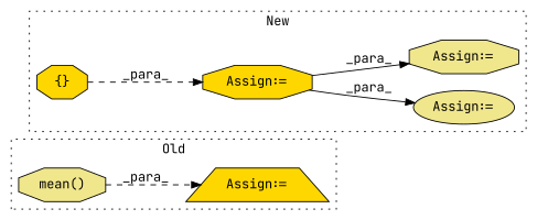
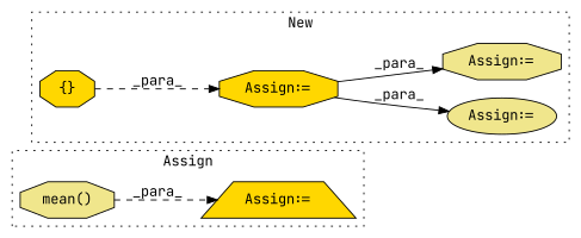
  digraph {
    rankdir=LR
    fontname="JetBrains Mono"
    node [a=68 l=3 shape=octagon style=filled fillcolor=khaki fontname="JetBrains Mono"]
    edge [style=dashed fontname="JetBrains Mono"]
    n1 [a=75 l="8,1" label="mean()" s="5662,5687"]
    n2 [label="Assign:=" s=5659 shape=trapezium fillcolor=gold]
    n3 [a=59 l="2,1" label="{}" s="4478,4478" fillcolor=gold]
    n4 [label="Assign:=" s=4475 fillcolor=gold]
    n5 [label="Assign:=" s=5552 shape=ellipse]
    n6 [l=4 label="Assign:=" s=5450]
    subgraph cluster_1 {
-     label=Old
+     label=Assign
      style=dotted
      n1
      n2
    }
    subgraph cluster_2 {
      label=New
      style=dotted
      n3
      n4
      n5
      n6
    }
    n1 -> n2 [label=_para_]
    n3 -> n4 [label=_para_]
    n4 -> n5 [label=_para_ style=solid]
    n4 -> n6 [label=_para_ style=solid]
  }
